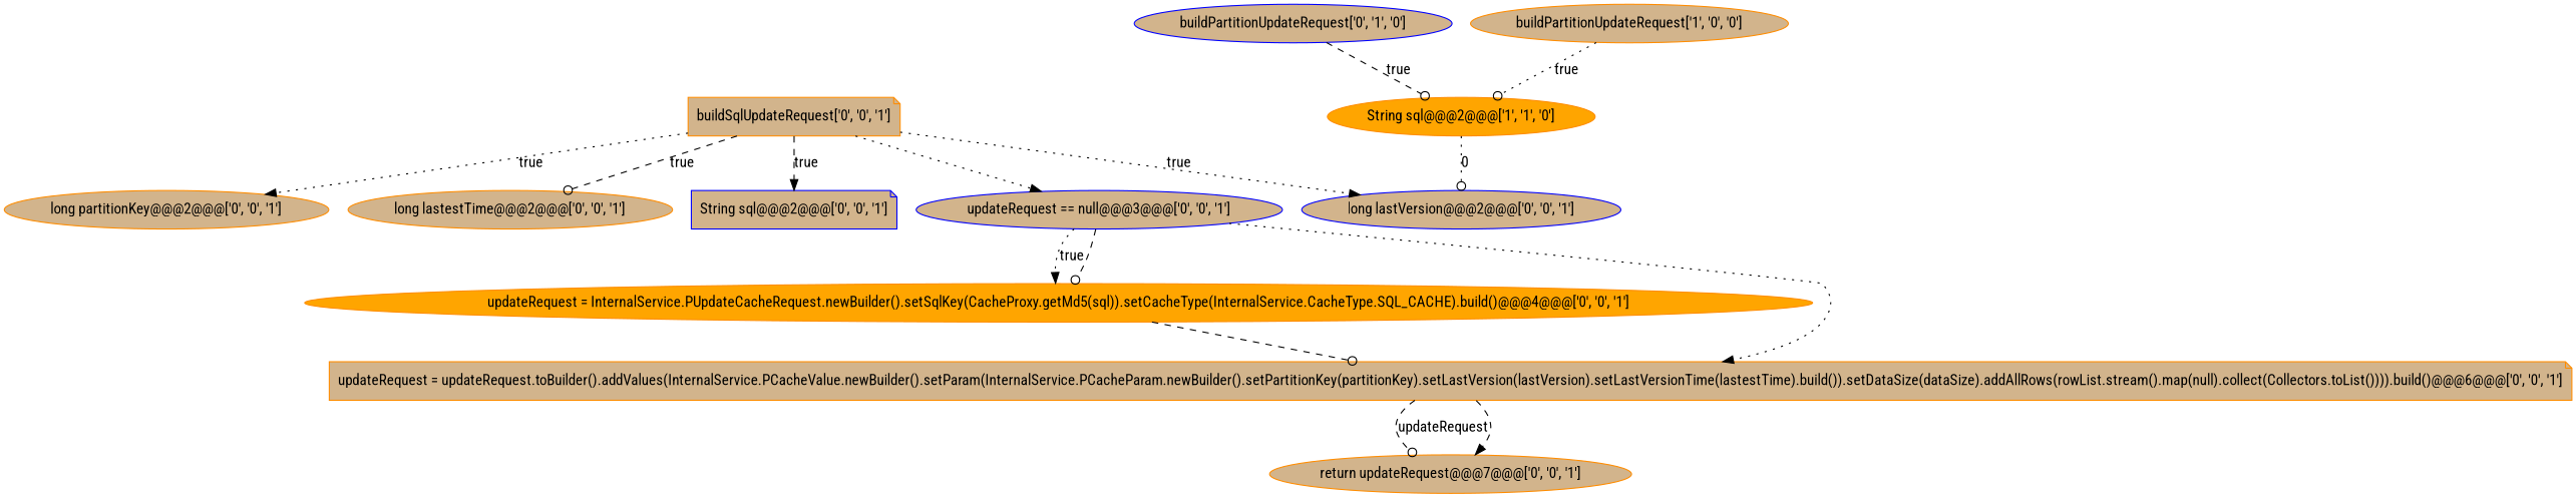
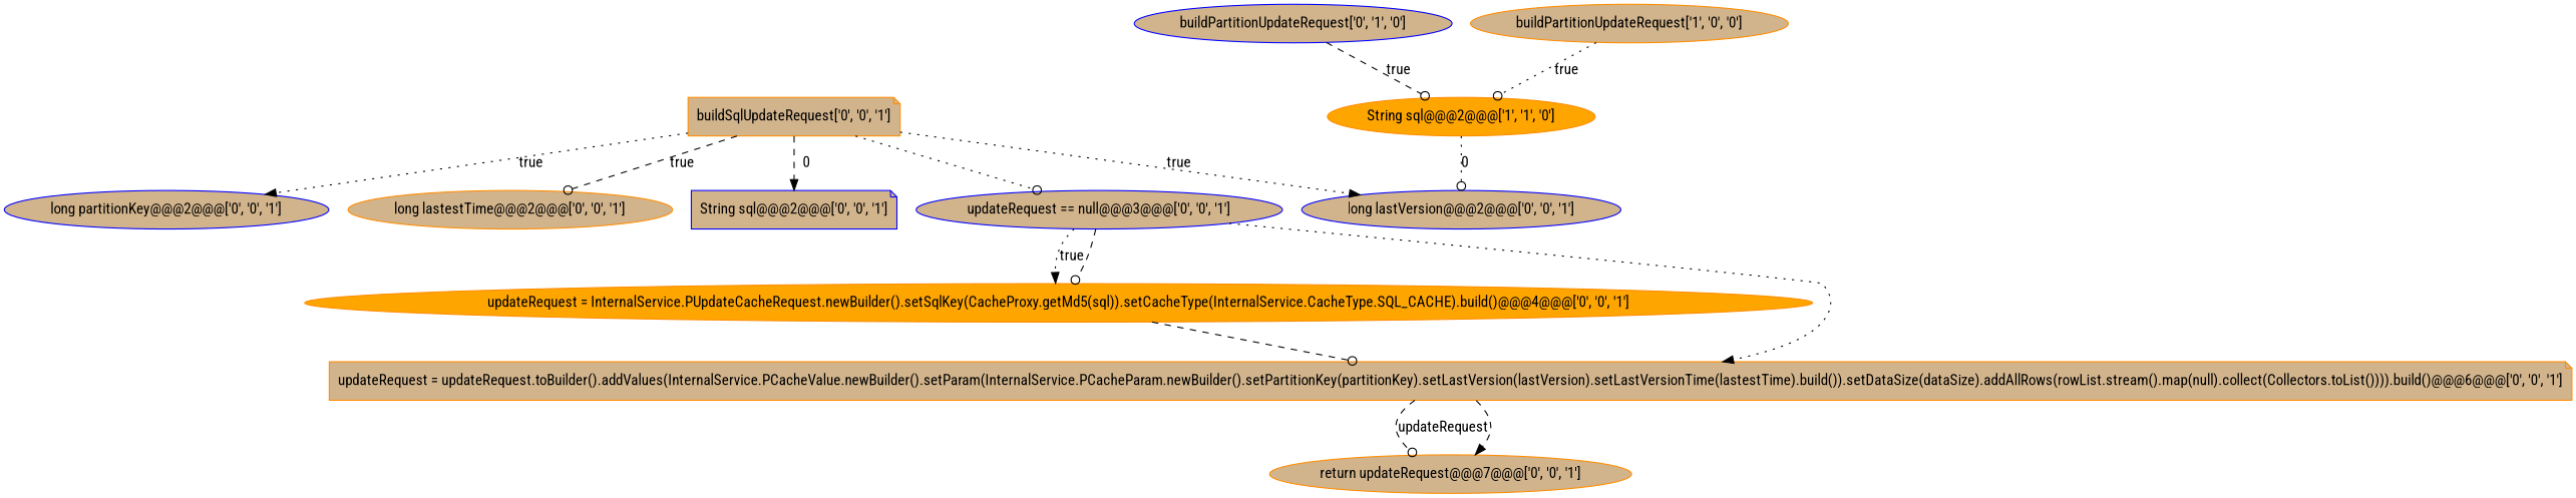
  digraph {
    fontname="Roboto Condensed"
    node [color=darkorange fillcolor=tan fontname="Roboto Condensed" shape=ellipse style=filled]
    edge [arrowhead=odot fontname="Roboto Condensed" style=dashed]
    n1 [fillcolor=orange label="updateRequest = InternalService.PUpdateCacheRequest.newBuilder().setSqlKey(CacheProxy.getMd5(sql)).setCacheType(InternalService.CacheType.SQL_CACHE).build()@@@4@@@['0', '0', '1']"]
    n2 [label="updateRequest = updateRequest.toBuilder().addValues(InternalService.PCacheValue.newBuilder().setParam(InternalService.PCacheParam.newBuilder().setPartitionKey(partitionKey).setLastVersion(lastVersion).setLastVersionTime(lastestTime).build()).setDataSize(dataSize).addAllRows(rowList.stream().map(null).collect(Collectors.toList()))).build()@@@6@@@['0', '0', '1']" shape=note]
    n3 [label="return updateRequest@@@7@@@['0', '0', '1']"]
    n4 [color=blue label="buildPartitionUpdateRequest['0', '1', '0']"]
    n5 [fillcolor=orange label="String sql@@@2@@@['1', '1', '0']"]
    n6 [color=blue label="long lastVersion@@@2@@@['0', '0', '1']"]
    n7 [label="buildPartitionUpdateRequest['1', '0', '0']"]
    n8 [label="buildSqlUpdateRequest['0', '0', '1']" shape=note]
-   n9 [label="long partitionKey@@@2@@@['0', '0', '1']"]
+   n9 [color=blue label="long partitionKey@@@2@@@['0', '0', '1']"]
    n10 [label="long lastestTime@@@2@@@['0', '0', '1']"]
    n11 [color=blue label="String sql@@@2@@@['0', '0', '1']" shape=note]
    n12 [color=blue label="updateRequest == null@@@3@@@['0', '0', '1']"]
    n1 -> n2
    n2 -> n3 [label=updateRequest]
    n2 -> n3 [arrowhead=normal]
    n4 -> n5 [label=true]
    n5 -> n6 [label=0 style=dotted]
    n7 -> n5 [label=true style=dotted]
    n8 -> n6 [arrowhead=normal label=true style=dotted]
    n8 -> n9 [arrowhead=normal label=true style=dotted]
    n8 -> n10 [label=true]
-   n8 -> n11 [arrowhead=normal label=true]
-   n8 -> n12 [arrowhead=normal style=dotted]
+   n8 -> n11 [arrowhead=normal label=0]
+   n8 -> n12 [style=dotted]
    n12 -> n1 [arrowhead=normal label=true style=dotted]
    n12 -> n1
    n12 -> n2 [arrowhead=normal style=dotted]
  }
